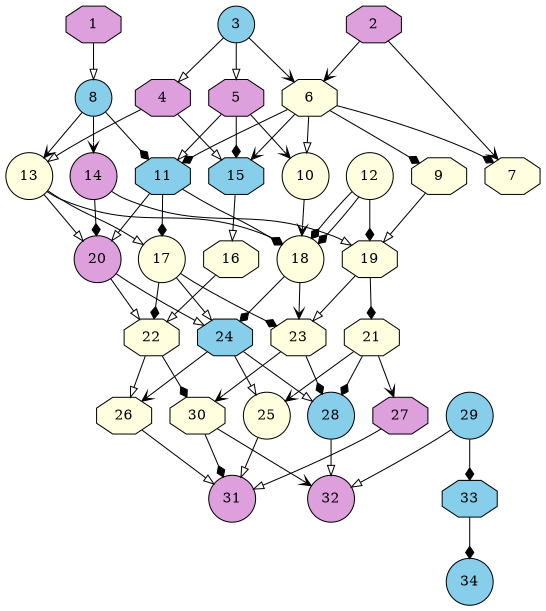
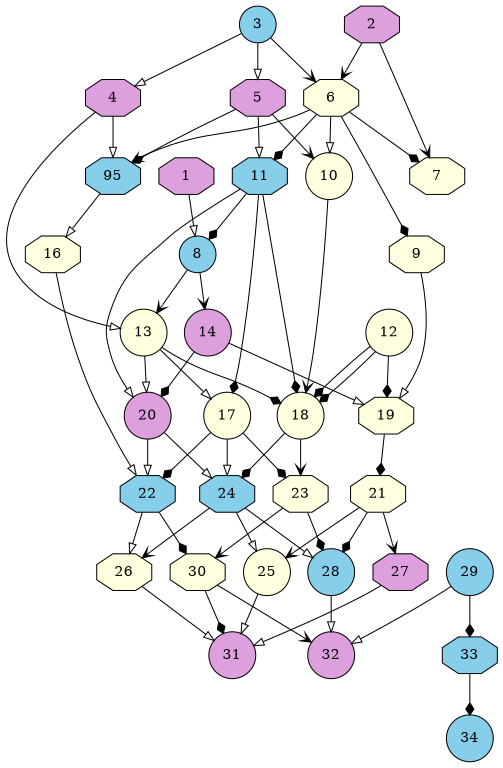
  digraph {
    node [alpha=0.19 fillcolor=lightyellow shape=octagon style=filled]
    edge [arrowhead=onormal]
    1 [alpha=0.01 expect_size=21121024 fillcolor=plum]
    8 [alpha=0.16 expect_size=19391488 fillcolor=skyblue shape=circle]
    13 [alpha=0.16 expect_size=43742208 shape=circle]
    11 [alpha=0.04 expect_size=22854656 fillcolor=skyblue]
    14 [alpha=0.11 expect_size=22244352 fillcolor=plum shape=circle]
    17 [expect_size=41900032 shape=circle]
    18 [alpha=0.15 expect_size=22063104 shape=circle]
    20 [expect_size=29874176 fillcolor=plum shape=circle]
    19 [alpha=0.10 expect_size=13317120]
    2 [alpha=0.08 expect_size=14100480 fillcolor=plum]
    6 [expect_size=12052480]
    7 [alpha=0.12 expect_size=15588352]
-   15 [expect_size=10712064 fillcolor=skyblue]
+   15 [expect_size=10712064 fillcolor=skyblue label=95]
    10 [alpha=0.11 expect_size=19497984 shape=circle]
    9 [alpha=0.07 expect_size=49402880]
    16 [alpha=0.13 expect_size=44098560]
    12 [alpha=0.05 expect_size=24495104 shape=circle]
    3 [alpha=0.11 expect_size=31302656 fillcolor=skyblue shape=circle]
    4 [alpha=0.15 expect_size=15278080 fillcolor=plum]
    5 [alpha=0.14 expect_size=24513536 fillcolor=plum]
    23 [alpha=0.05 expect_size=26973184]
-   22 [alpha=0.15 expect_size=16206848]
+   22 [alpha=0.15 expect_size=16206848 fillcolor=skyblue]
    24 [alpha=0.01 expect_size=16490496 fillcolor=skyblue]
    21 [alpha=0.15 expect_size=7529472]
    30 [alpha=0.13 expect_size=31471616]
    28 [alpha=0.17 expect_size=21239808 fillcolor=skyblue shape=circle]
    25 [alpha=0.04 expect_size=41637888 shape=circle]
    27 [alpha=0.00 expect_size=23693312 fillcolor=plum]
    26 [alpha=0.10 expect_size=39543808]
    31 [alpha=0.02 expect_size=28787712 fillcolor=plum shape=circle]
    32 [expect_size=16702464 fillcolor=plum shape=circle]
    29 [alpha=0.12 expect_size=8873984 fillcolor=skyblue shape=circle]
    33 [alpha=0.12 expect_size=51260416 fillcolor=skyblue]
    34 [alpha=0.13 expect_size=16962560 fillcolor=skyblue shape=circle]
    1 -> 8
    8 -> 13 [arrowhead=vee]
-   8 -> 11 [arrowhead=diamond]
+   11 -> 8 [arrowhead=diamond]
    8 -> 14 [arrowhead=vee]
    13 -> 17
    13 -> 18 [arrowhead=diamond]
    13 -> 20
    11 -> 17 [arrowhead=diamond]
    11 -> 18 [arrowhead=diamond]
    11 -> 20
    14 -> 20 [arrowhead=diamond]
    14 -> 19
    17 -> 23 [arrowhead=diamond]
    17 -> 22 [arrowhead=diamond]
    17 -> 24
    18 -> 23 [arrowhead=vee]
    18 -> 24 [arrowhead=diamond]
    20 -> 22
    20 -> 24
-   19 -> 23
    19 -> 21 [arrowhead=diamond]
    2 -> 6 [arrowhead=vee]
    2 -> 7 [arrowhead=vee]
    6 -> 11 [arrowhead=diamond]
    6 -> 7 [arrowhead=diamond]
    6 -> 15 [arrowhead=vee]
    6 -> 10
    6 -> 9 [arrowhead=diamond]
    15 -> 16
    10 -> 18 [arrowhead=vee]
    9 -> 19
    16 -> 22
    12 -> 18 [arrowhead=diamond]
    12 -> 18 [arrowhead=diamond]
    12 -> 19 [arrowhead=diamond]
    3 -> 6 [arrowhead=vee]
    3 -> 4
    3 -> 5
    4 -> 13
    4 -> 15
    5 -> 11
    5 -> 15 [arrowhead=diamond]
    5 -> 10 [arrowhead=vee]
    23 -> 30 [arrowhead=vee]
    23 -> 28 [arrowhead=diamond]
    22 -> 30 [arrowhead=diamond]
    22 -> 26
    24 -> 28
    24 -> 25
    24 -> 26 [arrowhead=vee]
    21 -> 28 [arrowhead=diamond]
    21 -> 25 [arrowhead=vee]
    21 -> 27 [arrowhead=vee]
    30 -> 31 [arrowhead=diamond]
    30 -> 32 [arrowhead=vee]
    28 -> 32
    25 -> 31
    27 -> 31
    26 -> 31
    29 -> 32
    29 -> 33 [arrowhead=diamond]
    33 -> 34 [arrowhead=diamond]
  }
